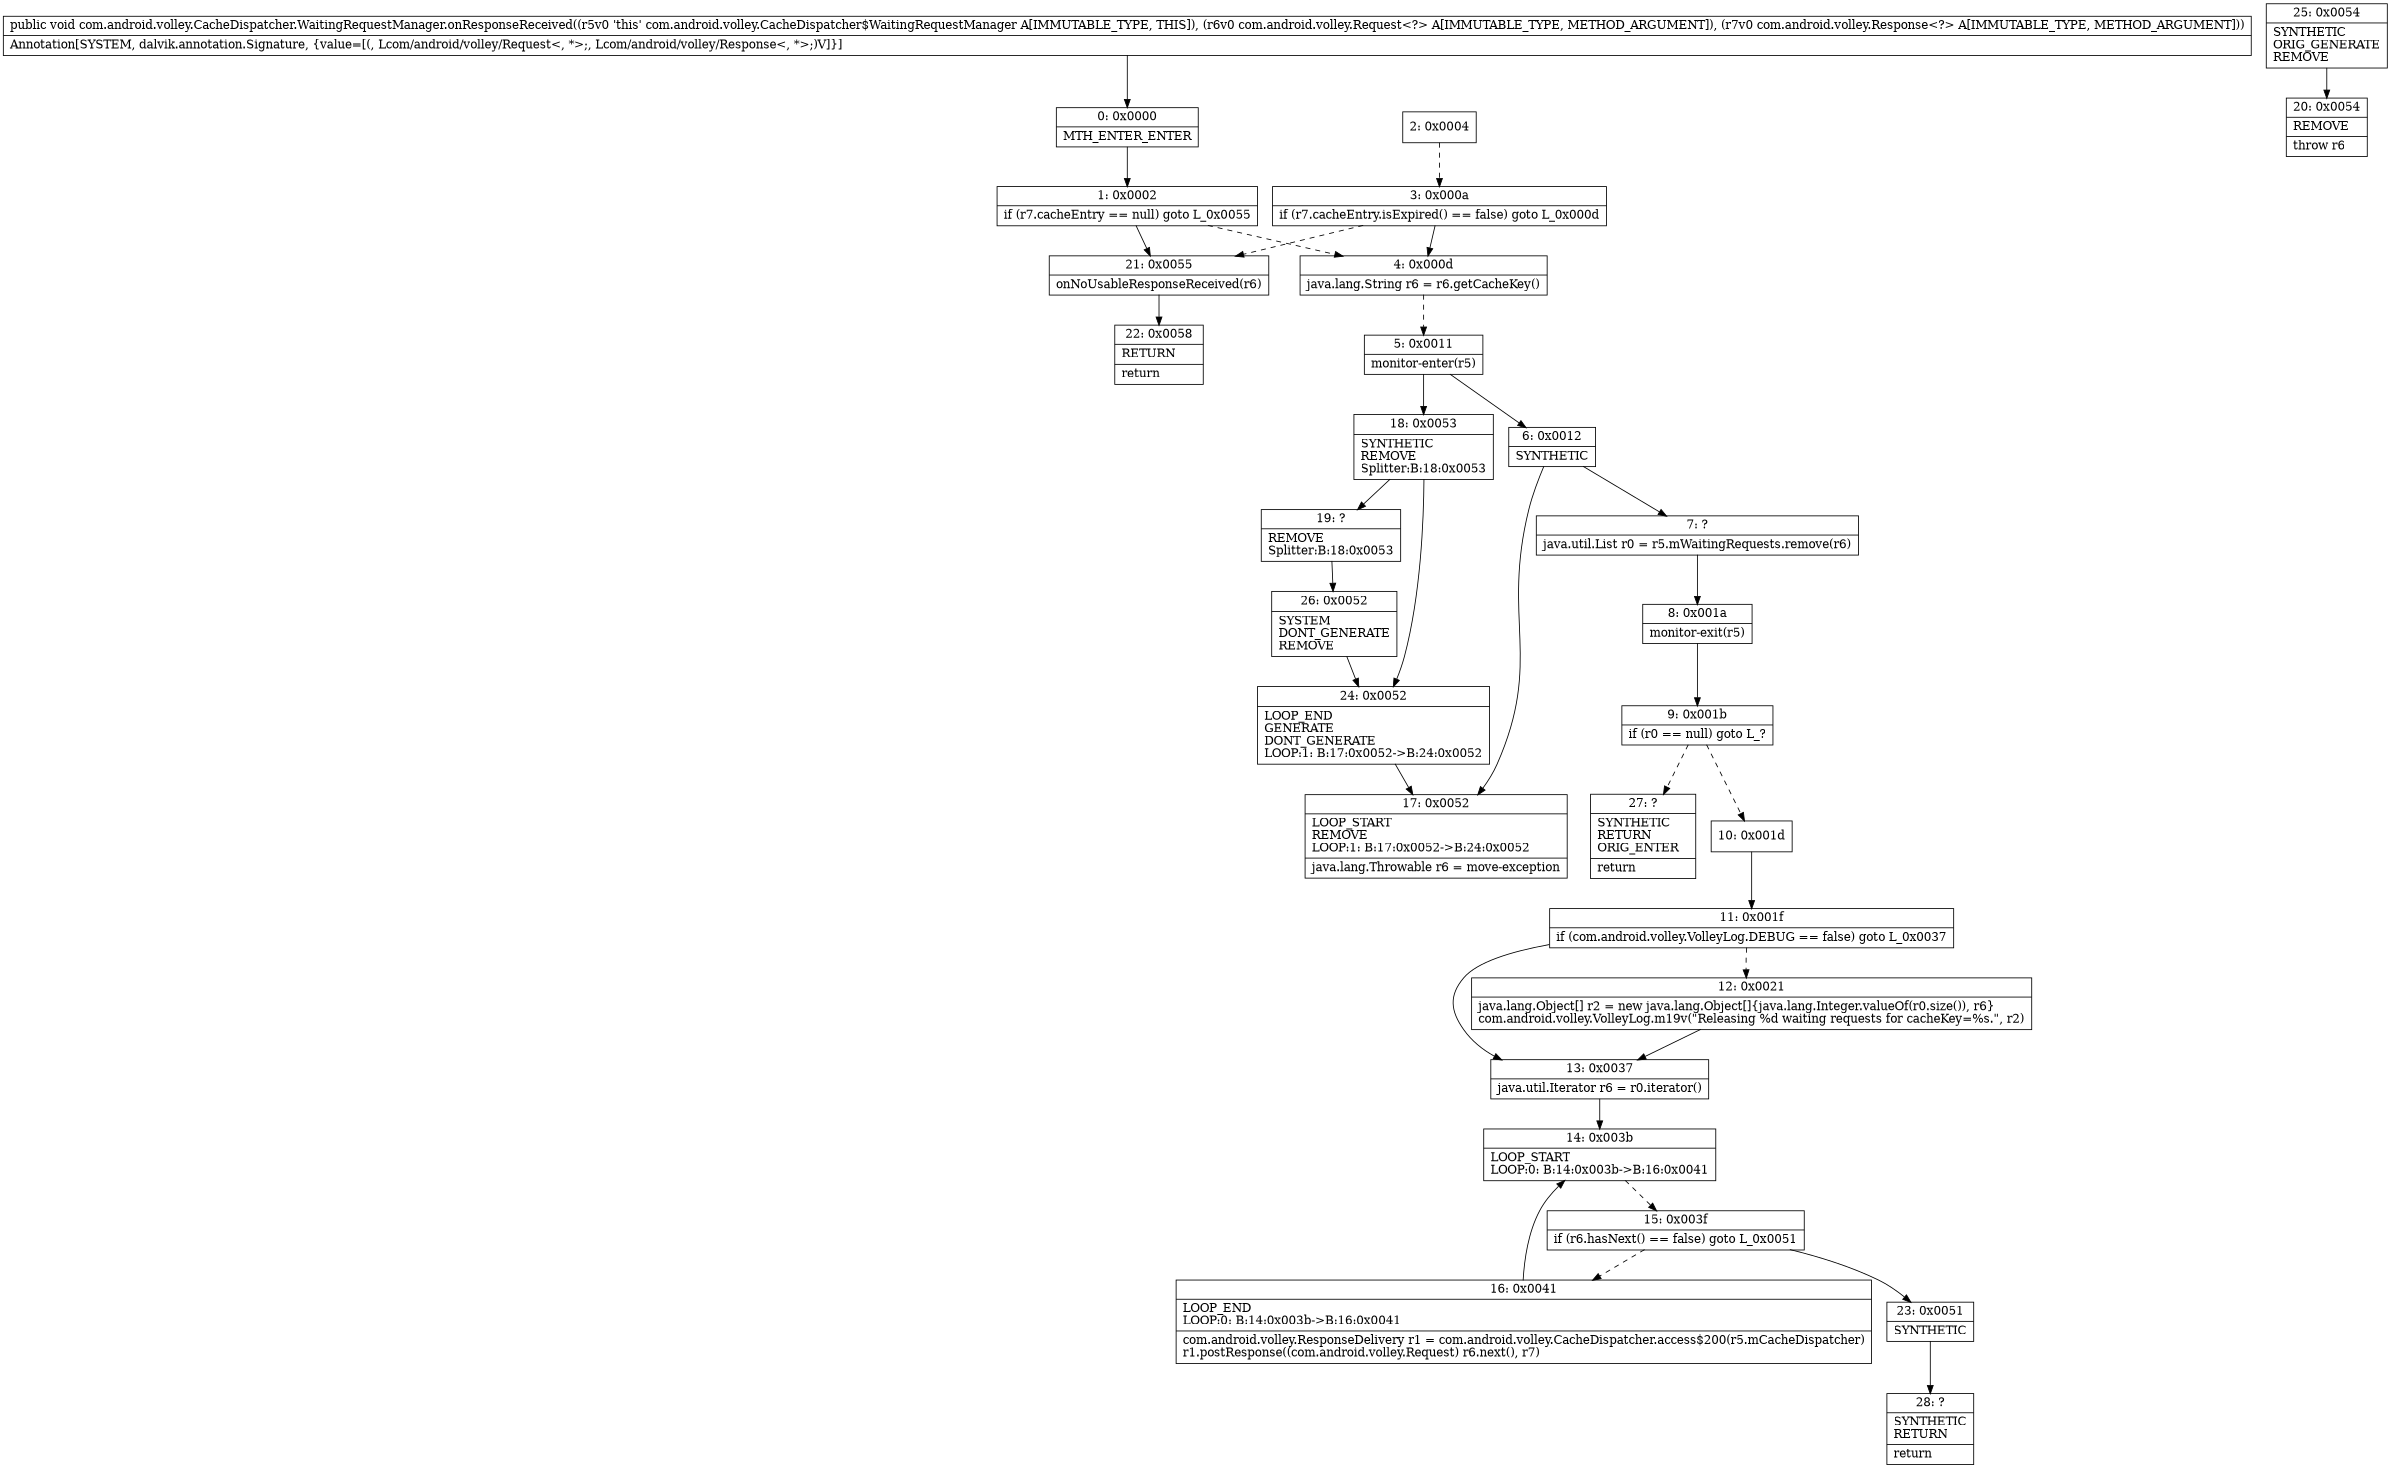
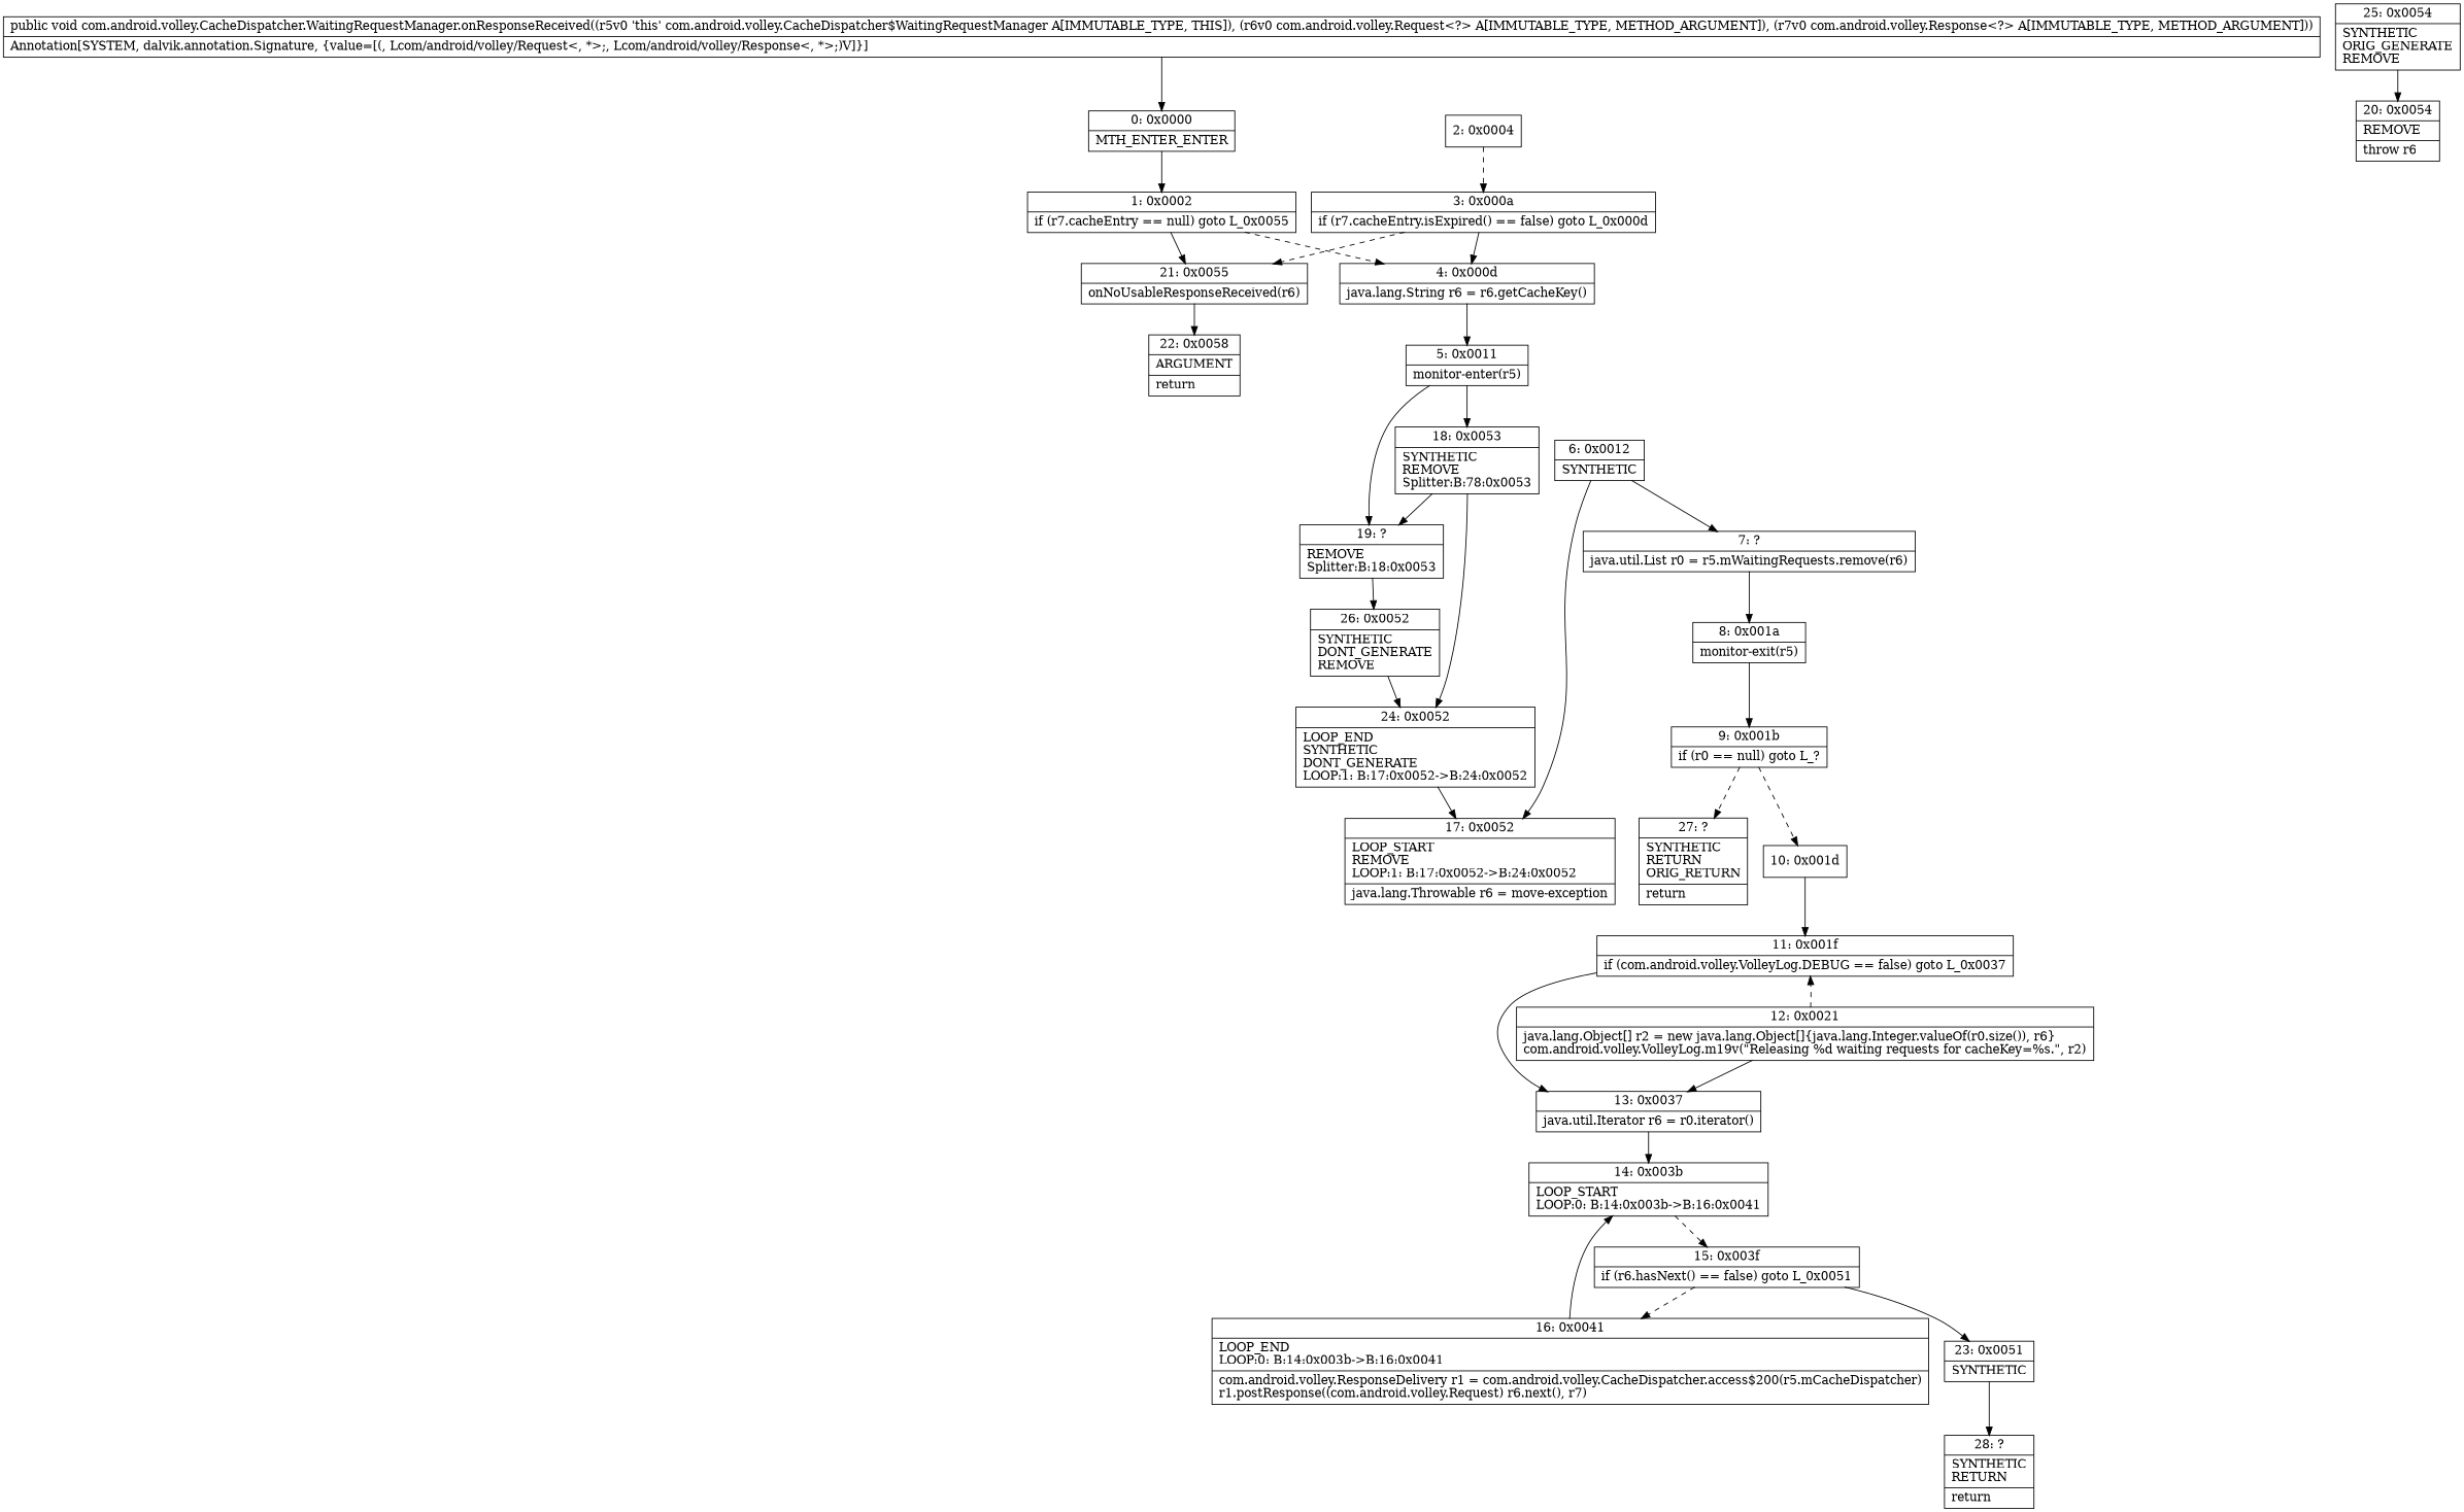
  digraph {
    node [shape=record]
    n1 [label="{0\:\ 0x0000|MTH_ENTER_ENTER\l}"]
    n2 [label="{1\:\ 0x0002|if (r7.cacheEntry == null) goto L_0x0055\l}"]
    n3 [label="{21\:\ 0x0055|onNoUsableResponseReceived(r6)\l}"]
    n4 [label="{4\:\ 0x000d|java.lang.String r6 = r6.getCacheKey()\l}"]
    n5 [label="{2\:\ 0x0004}"]
    n6 [label="{3\:\ 0x000a|if (r7.cacheEntry.isExpired() == false) goto L_0x000d\l}"]
-   n7 [label="{22\:\ 0x0058|RETURN\l|return\l}"]
+   n7 [label="{22\:\ 0x0058|ARGUMENT\l|return\l}"]
    n8 [label="{5\:\ 0x0011|monitor\-enter(r5)\l}"]
    n9 [label="{6\:\ 0x0012|SYNTHETIC\l}"]
-   n10 [label="{18\:\ 0x0053|SYNTHETIC\lREMOVE\lSplitter:B:18:0x0053\l}"]
+   n10 [label="{18\:\ 0x0053|SYNTHETIC\lREMOVE\lSplitter:B:78:0x0053\l}"]
    n11 [label="{7\:\ ?|java.util.List r0 = r5.mWaitingRequests.remove(r6)\l}"]
    n12 [label="{17\:\ 0x0052|LOOP_START\lREMOVE\lLOOP:1: B:17:0x0052\-\>B:24:0x0052\l|java.lang.Throwable r6 = move\-exception\l}"]
    n13 [label="{8\:\ 0x001a|monitor\-exit(r5)\l}"]
    n14 [label="{9\:\ 0x001b|if (r0 == null) goto L_?\l}"]
    n15 [label="{10\:\ 0x001d}"]
-   n16 [label="{27\:\ ?|SYNTHETIC\lRETURN\lORIG_ENTER\l|return\l}"]
+   n16 [label="{27\:\ ?|SYNTHETIC\lRETURN\lORIG_RETURN\l|return\l}"]
    n17 [label="{11\:\ 0x001f|if (com.android.volley.VolleyLog.DEBUG == false) goto L_0x0037\l}"]
    n18 [label="{12\:\ 0x0021|java.lang.Object[] r2 = new java.lang.Object[]\{java.lang.Integer.valueOf(r0.size()), r6\}\lcom.android.volley.VolleyLog.m19v(\"Releasing %d waiting requests for cacheKey=%s.\", r2)\l}"]
    n19 [label="{13\:\ 0x0037|java.util.Iterator r6 = r0.iterator()\l}"]
    n20 [label="{14\:\ 0x003b|LOOP_START\lLOOP:0: B:14:0x003b\-\>B:16:0x0041\l}"]
    n21 [label="{15\:\ 0x003f|if (r6.hasNext() == false) goto L_0x0051\l}"]
    n22 [label="{16\:\ 0x0041|LOOP_END\lLOOP:0: B:14:0x003b\-\>B:16:0x0041\l|com.android.volley.ResponseDelivery r1 = com.android.volley.CacheDispatcher.access$200(r5.mCacheDispatcher)\lr1.postResponse((com.android.volley.Request) r6.next(), r7)\l}"]
    n23 [label="{23\:\ 0x0051|SYNTHETIC\l}"]
    n24 [label="{28\:\ ?|SYNTHETIC\lRETURN\l|return\l}"]
    n25 [label="{19\:\ ?|REMOVE\lSplitter:B:18:0x0053\l}"]
-   n26 [label="{24\:\ 0x0052|LOOP_END\lGENERATE\lDONT_GENERATE\lLOOP:1: B:17:0x0052\-\>B:24:0x0052\l}"]
-   n27 [label="{26\:\ 0x0052|SYSTEM\lDONT_GENERATE\lREMOVE\l}"]
+   n26 [label="{24\:\ 0x0052|LOOP_END\lSYNTHETIC\lDONT_GENERATE\lLOOP:1: B:17:0x0052\-\>B:24:0x0052\l}"]
+   n27 [label="{26\:\ 0x0052|SYNTHETIC\lDONT_GENERATE\lREMOVE\l}"]
    n28 [label="{25\:\ 0x0054|SYNTHETIC\lORIG_GENERATE\lREMOVE\l}"]
    n29 [label="{20\:\ 0x0054|REMOVE\l|throw r6\l}"]
    n30 [label="{public void com.android.volley.CacheDispatcher.WaitingRequestManager.onResponseReceived((r5v0 'this' com.android.volley.CacheDispatcher$WaitingRequestManager A[IMMUTABLE_TYPE, THIS]), (r6v0 com.android.volley.Request\<?\> A[IMMUTABLE_TYPE, METHOD_ARGUMENT]), (r7v0 com.android.volley.Response\<?\> A[IMMUTABLE_TYPE, METHOD_ARGUMENT]))  | Annotation[SYSTEM, dalvik.annotation.Signature, \{value=[(, Lcom\/android\/volley\/Request\<, *\>;, Lcom\/android\/volley\/Response\<, *\>;)V]\}]\l}"]
    n1 -> n2
    n2 -> n3
    n2 -> n4 [style=dashed]
    n3 -> n7
-   n4 -> n8 [style=dashed]
+   n4 -> n8
    n5 -> n6 [style=dashed]
    n6 -> n3 [style=dashed]
    n6 -> n4
-   n8 -> n9
+   n8 -> n25
    n8 -> n10
    n9 -> n11
    n9 -> n12
    n10 -> n25
    n10 -> n26
    n11 -> n13
    n13 -> n14
    n14 -> n15 [style=dashed]
    n14 -> n16 [style=dashed]
    n15 -> n17
-   n17 -> n18 [style=dashed]
+   n18 -> n17 [style=dashed]
    n17 -> n19
    n18 -> n19
    n19 -> n20
    n20 -> n21 [style=dashed]
    n21 -> n22 [style=dashed]
    n21 -> n23
    n22 -> n20
    n23 -> n24
    n25 -> n27
    n26 -> n12
    n27 -> n26
    n28 -> n29
    n30 -> n1
  }
